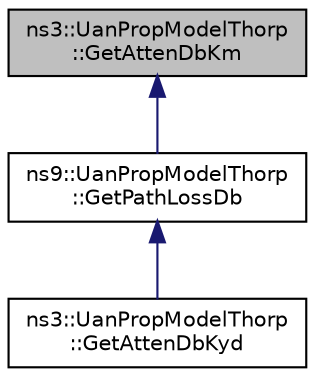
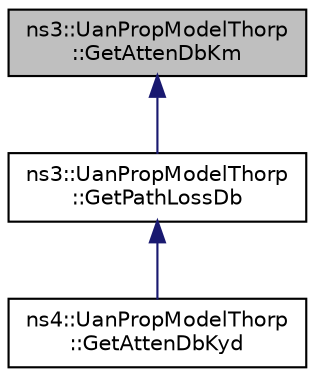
  digraph {
    rankdir=TB
    node [color=black fillcolor=white fontname=Helvetica fontsize=10 shape=record style=filled]
    edge [color=midnightblue dir=back fontname=Helvetica fontsize=10 labelfontname=Helvetica labelfontsize=10 style=solid]
    n1 [fillcolor=grey75 fontcolor=black height=0.2 label="ns3::UanPropModelThorp\l::GetAttenDbKm" width=0.4]
-   n2 [height=0.2 label="ns9::UanPropModelThorp\l::GetPathLossDb" width=0.4]
-   n3 [height=0.2 label="ns3::UanPropModelThorp\l::GetAttenDbKyd" width=0.4]
+   n2 [height=0.2 label="ns3::UanPropModelThorp\l::GetPathLossDb" width=0.4]
+   n3 [height=0.2 label="ns4::UanPropModelThorp\l::GetAttenDbKyd" width=0.4]
    n1 -> n2
    n2 -> n3
  }
